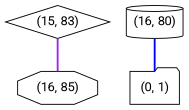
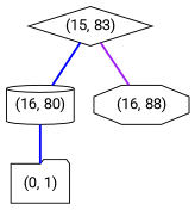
  graph {
    fontname=Roboto
    node [fontname=Roboto]
    edge [color=blue fontname=Roboto style=bold weight=1]
    "(15, 83)" [shape=diamond]
    "(16, 80)" [shape=cylinder]
-   "(16, 85)" [shape=octagon]
+   "(16, 85)" [shape=octagon label="(16, 88)"]
    n4 [label="(0, 1)" shape=folder]
+   "(15, 83)" -- "(16, 80)"
    "(15, 83)" -- "(16, 85)" [color=purple]
    "(16, 80)" -- n4 [weight=4]
  }
